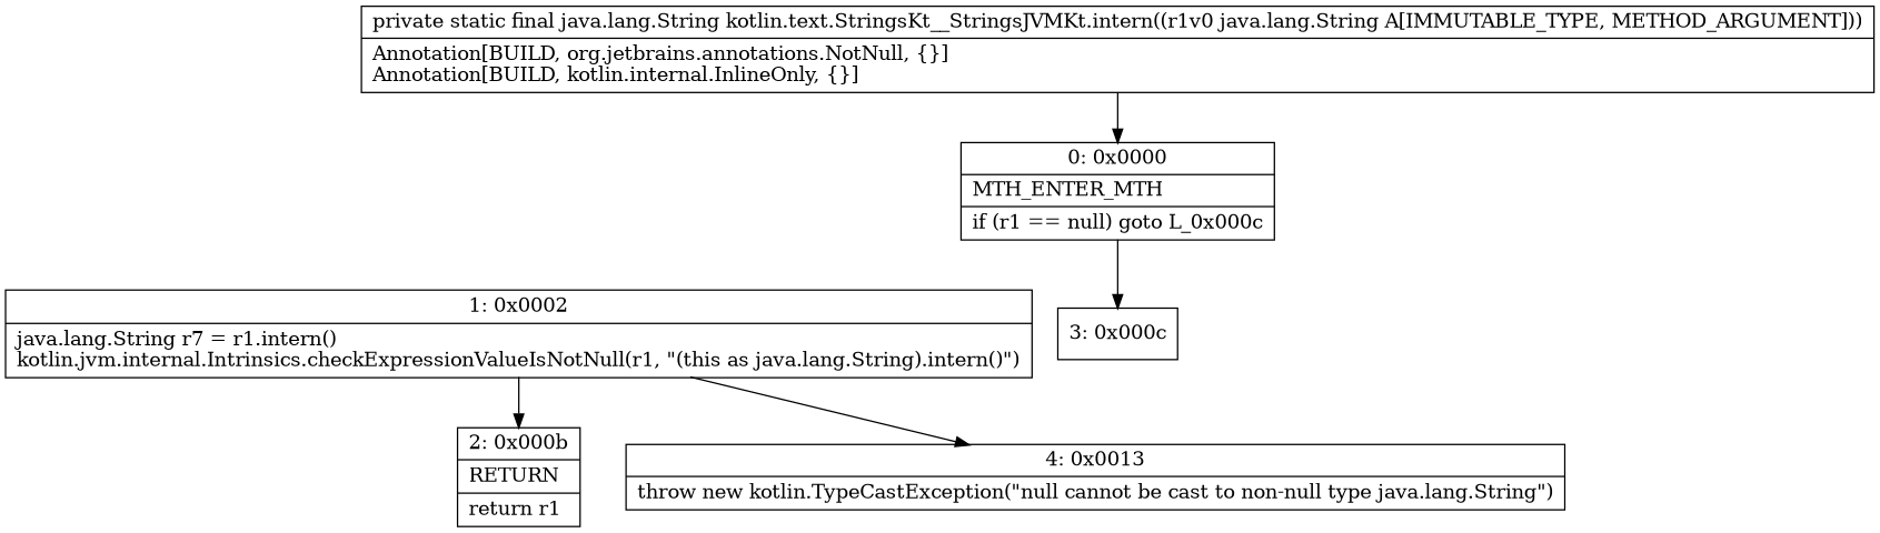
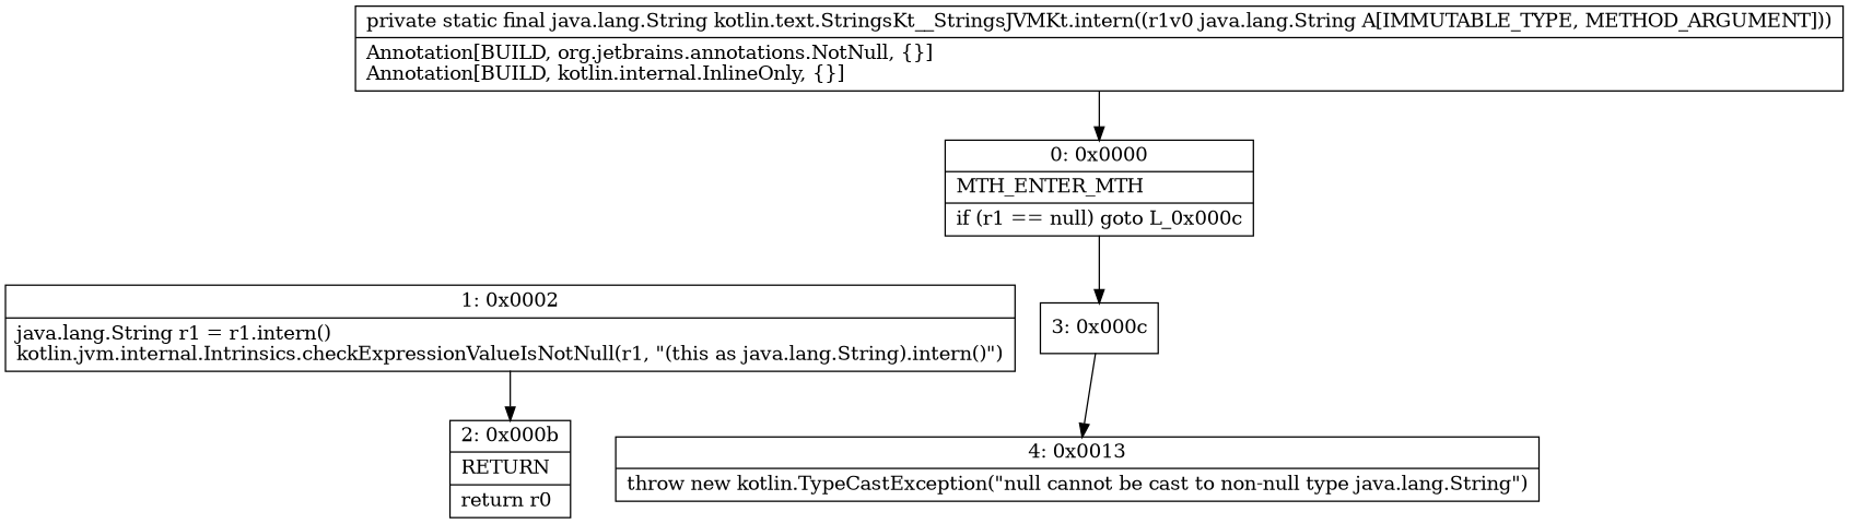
  digraph {
    node [shape=record]
    n1 [label="{0\:\ 0x0000|MTH_ENTER_MTH\l|if (r1 == null) goto L_0x000c\l}"]
    n2 [label="{3\:\ 0x000c}"]
-   n3 [label="{1\:\ 0x0002|java.lang.String r7 = r1.intern()\lkotlin.jvm.internal.Intrinsics.checkExpressionValueIsNotNull(r1, \"(this as java.lang.String).intern()\")\l}"]
-   n4 [label="{2\:\ 0x000b|RETURN\l|return r1\l}"]
+   n3 [label="{1\:\ 0x0002|java.lang.String r1 = r1.intern()\lkotlin.jvm.internal.Intrinsics.checkExpressionValueIsNotNull(r1, \"(this as java.lang.String).intern()\")\l}"]
+   n4 [label="{2\:\ 0x000b|RETURN\l|return r0\l}"]
    n5 [label="{4\:\ 0x0013|throw new kotlin.TypeCastException(\"null cannot be cast to non\-null type java.lang.String\")\l}"]
    n6 [label="{private static final java.lang.String kotlin.text.StringsKt__StringsJVMKt.intern((r1v0 java.lang.String A[IMMUTABLE_TYPE, METHOD_ARGUMENT]))  | Annotation[BUILD, org.jetbrains.annotations.NotNull, \{\}]\lAnnotation[BUILD, kotlin.internal.InlineOnly, \{\}]\l}"]
    n1 -> n2
-   n3 -> n5
+   n2 -> n5
    n3 -> n4
    n6 -> n1
  }
